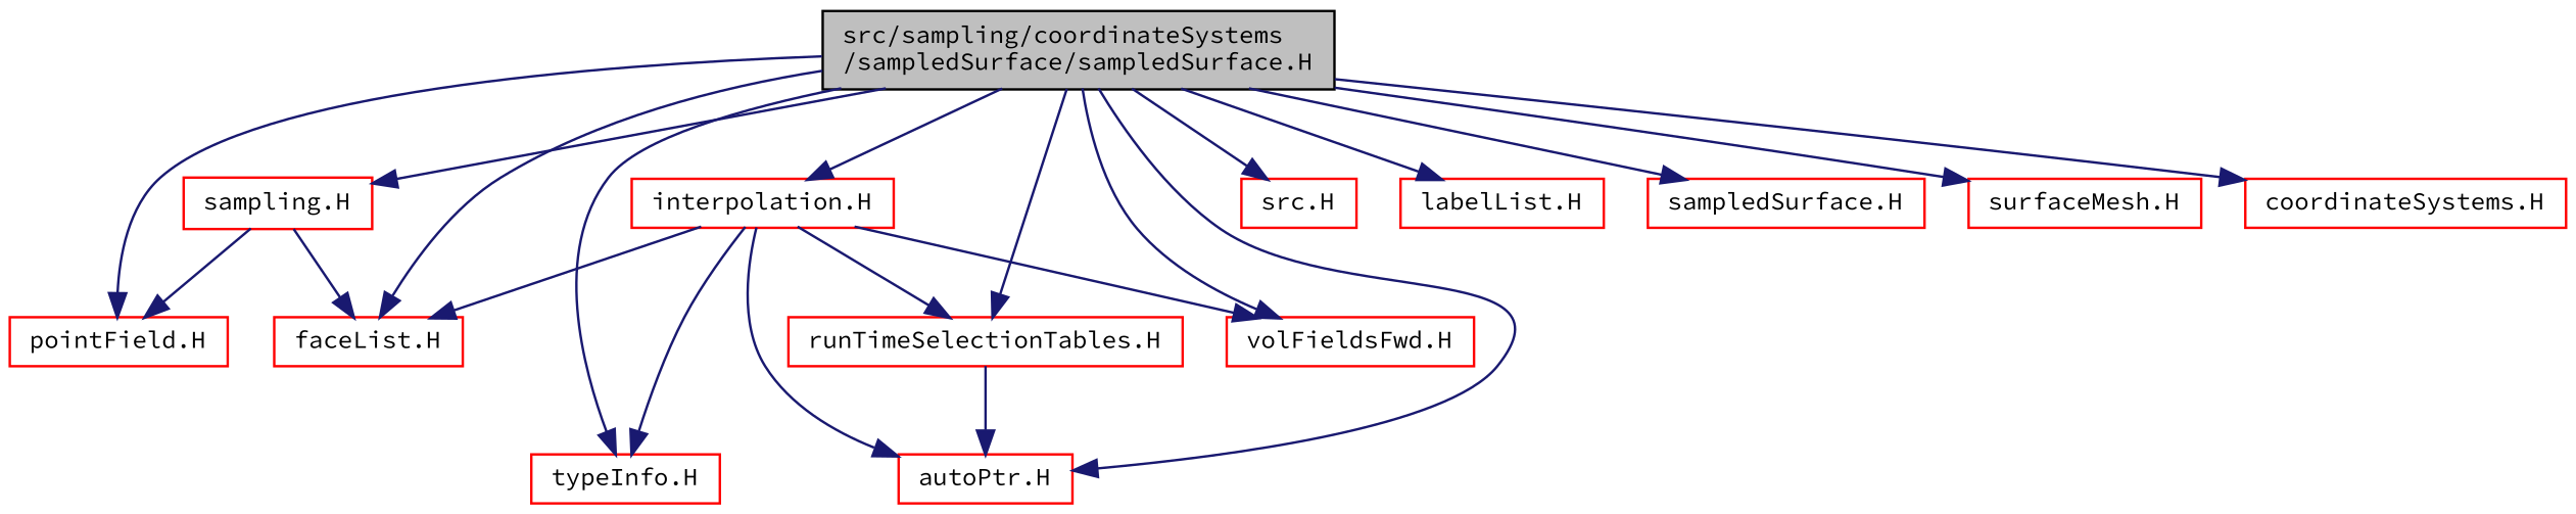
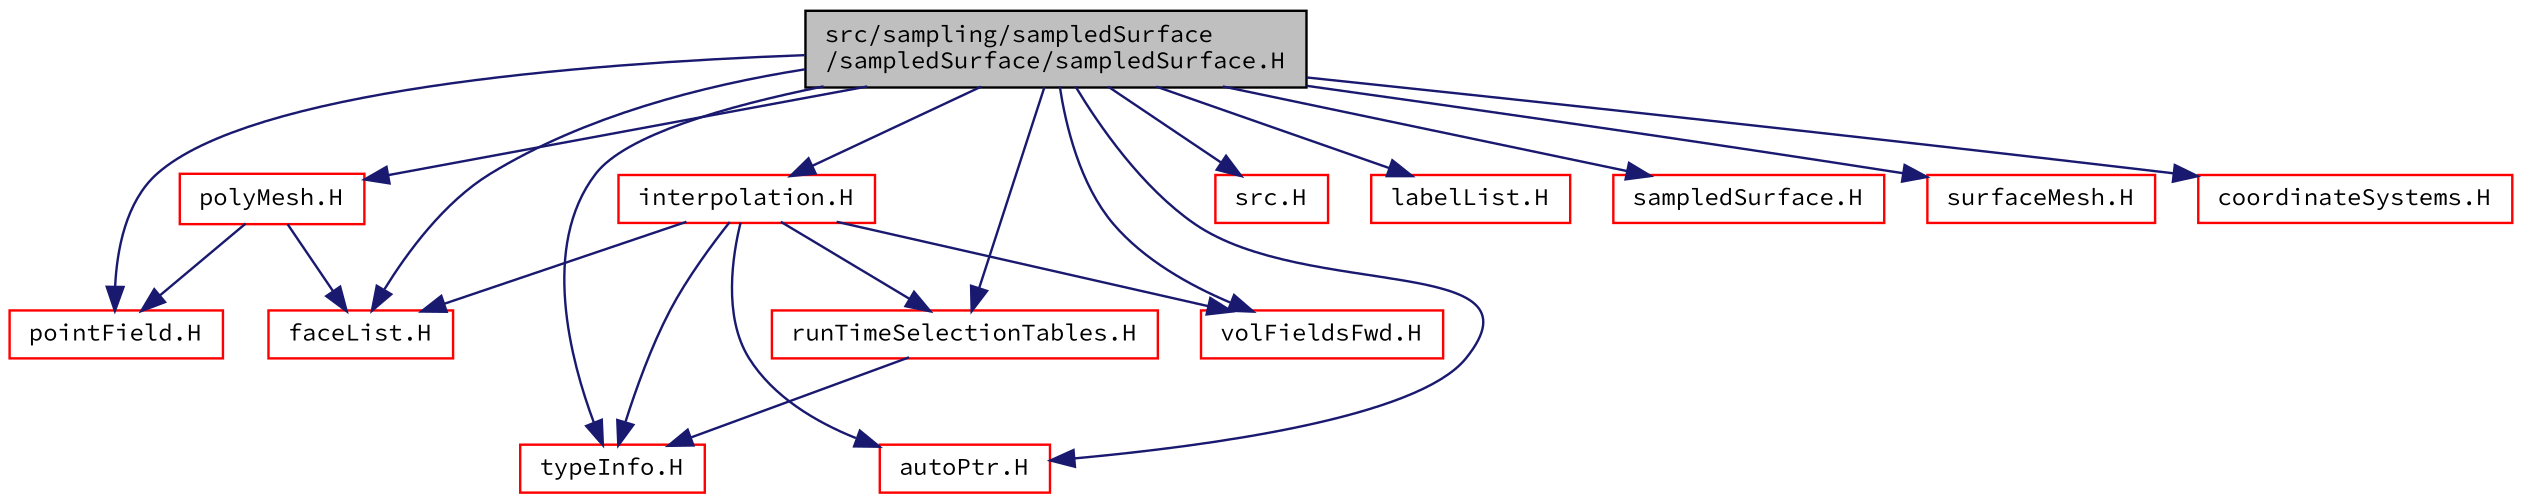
  digraph {
    fontname="Source Code Pro"
    node [color=red fontname="Source Code Pro" fontsize=10 shape=record]
    edge [color=midnightblue fontname="Source Code Pro" fontsize=10 labelfontname=FreeSans labelfontsize=10 style=solid]
-   n1 [color=black fillcolor=grey75 fontcolor=black height=0.2 label="src/sampling/coordinateSystems\l/sampledSurface/sampledSurface.H" style=filled width=0.4]
+   n1 [color=black fillcolor=grey75 fontcolor=black height=0.2 label="src/sampling/sampledSurface\l/sampledSurface/sampledSurface.H" style=filled width=0.4]
    n2 [height=0.2 label="pointField.H" width=0.4]
    n3 [height=0.2 label="src.H" width=0.4]
    n4 [height=0.2 label="labelList.H" width=0.4]
    n5 [height=0.2 label="faceList.H" width=0.4]
    n6 [height=0.2 label="typeInfo.H" width=0.4]
    n7 [height=0.2 label="runTimeSelectionTables.H" width=0.4]
    n8 [height=0.2 label="autoPtr.H" width=0.4]
    n9 [height=0.2 label="volFieldsFwd.H" width=0.4]
    n10 [height=0.2 label="sampledSurface.H" width=0.4]
    n11 [height=0.2 label="surfaceMesh.H" width=0.4]
-   n12 [height=0.2 label="sampling.H" width=0.4]
+   n12 [height=0.2 label="polyMesh.H" width=0.4]
    n13 [height=0.2 label="coordinateSystems.H" width=0.4]
    n14 [height=0.2 label="interpolation.H" width=0.4]
    n1 -> n2
    n1 -> n3
    n1 -> n4
    n1 -> n5
    n1 -> n6
    n1 -> n7
    n1 -> n8
    n1 -> n9
    n1 -> n10
    n1 -> n11
    n1 -> n12
    n1 -> n13
    n1 -> n14
-   n7 -> n8
+   n7 -> n6
    n12 -> n2
    n12 -> n5
    n14 -> n5
    n14 -> n6
    n14 -> n7
    n14 -> n8
    n14 -> n9
  }
